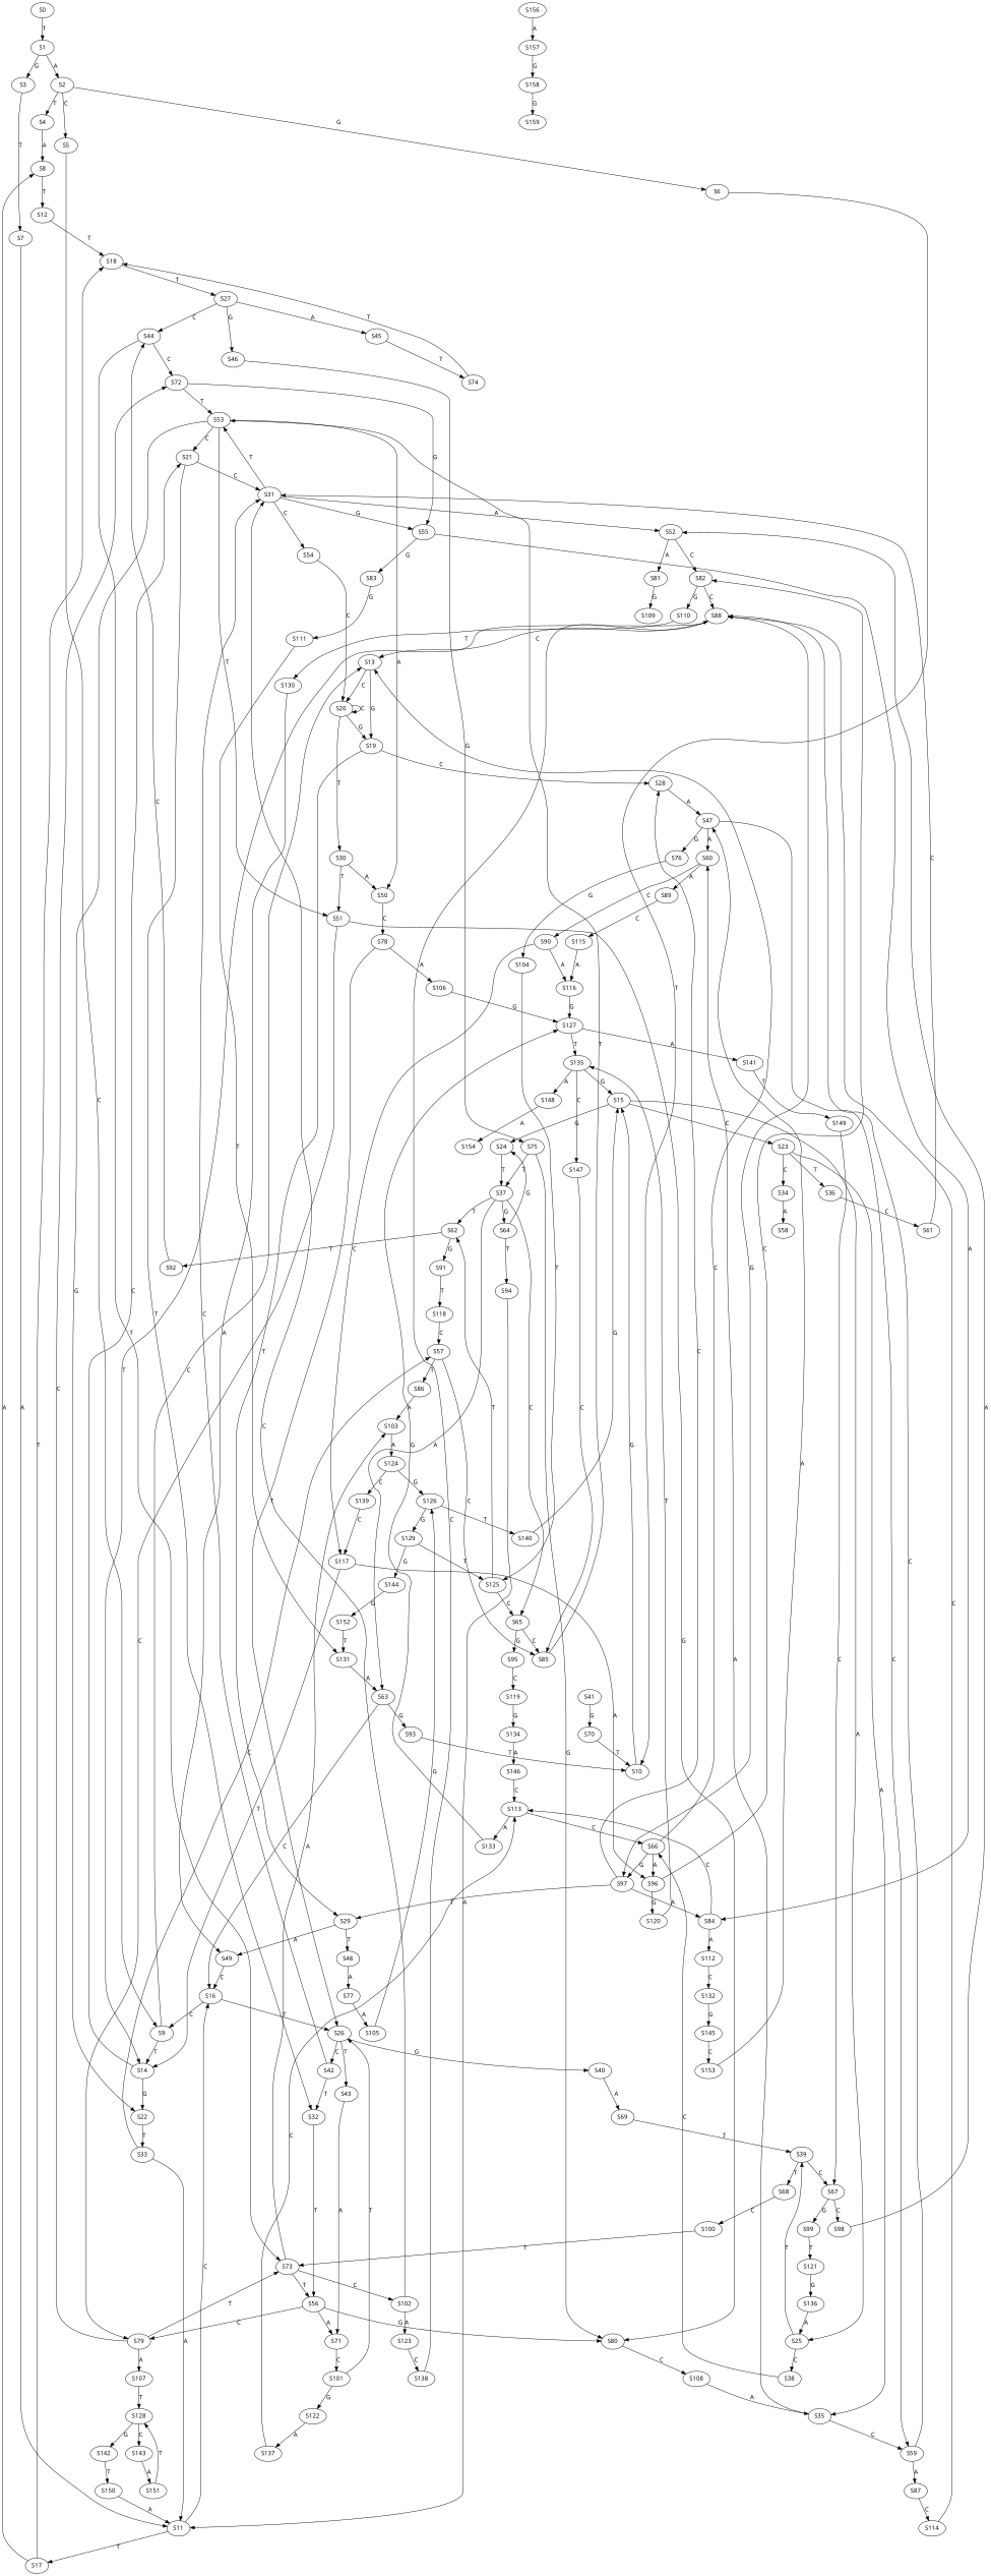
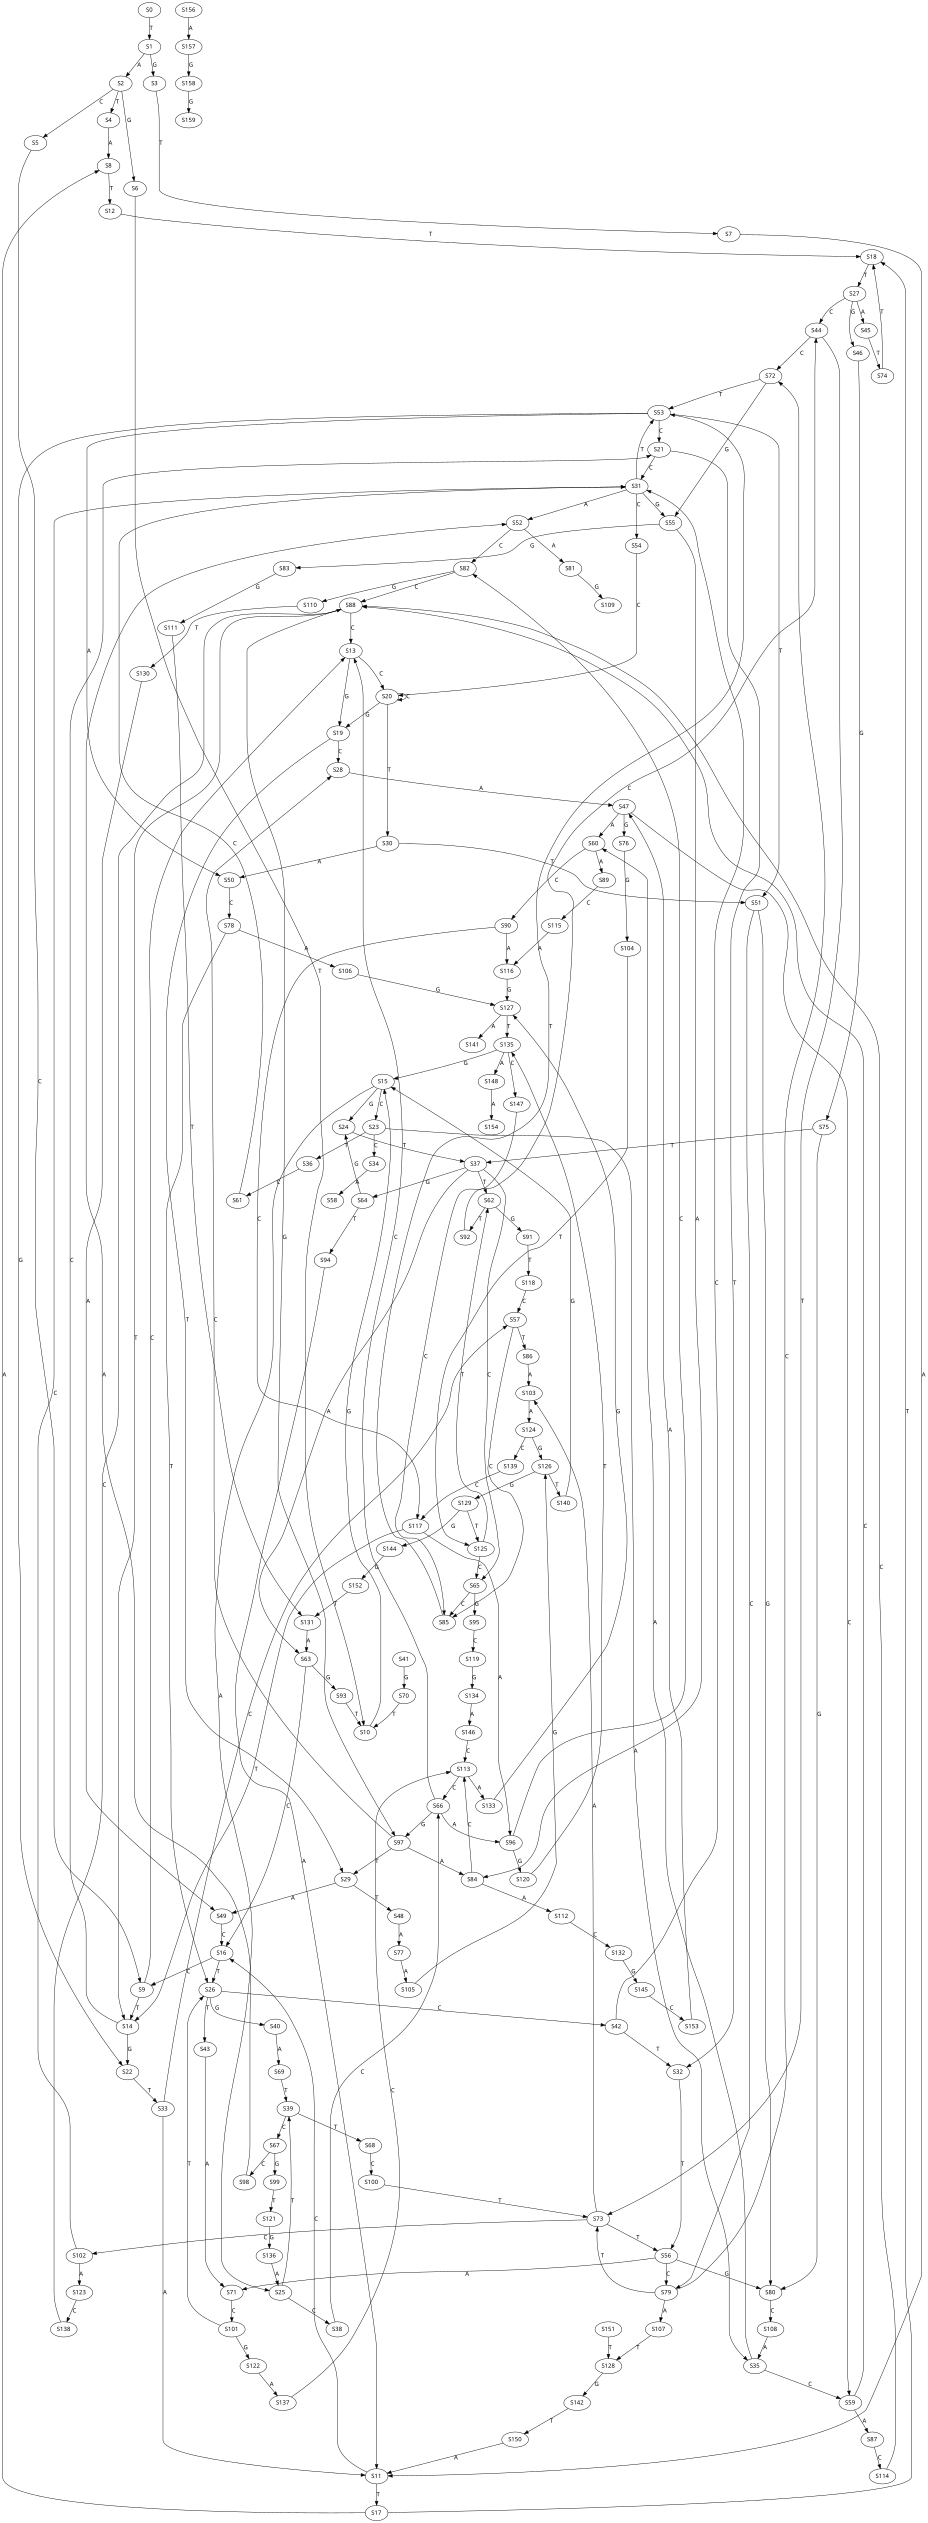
  strict digraph {
    fontname="Noto Sans"
    node [fontname="Noto Sans"]
    edge [fontname="Noto Sans"]
    S0
    S1
    S2
    S3
    S4
    S5
    S6
    S7
    S8
    S9
    S10
    S11
    S12
    S13
    S14
    S15
    S16
    S17
    S18
    S19
    S20
    S21
    S22
    S23
    S24
    S25
    S26
    S27
    S28
    S29
    S30
    S31
    S32
    S33
    S34
    S35
    S36
    S37
    S38
    S39
    S40
    S42
    S43
    S44
    S45
    S46
    S47
    S48
    S49
    S50
    S51
    S52
    S53
    S54
    S55
    S56
    S57
    S58
    S59
    S60
    S61
    S62
    S63
    S64
    S65
    S66
    S67
    S68
    S69
    S41
    S70
    S71
    S72
    S73
    S74
    S75
    S76
    S77
    S78
    S79
    S80
    S81
    S82
    S83
    S84
    S85
    S86
    S87
    S88
    S89
    S90
    S91
    S92
    S93
    S94
    S95
    S96
    S97
    S98
    S99
    S100
    S101
    S102
    S103
    S104
    S105
    S106
    S107
    S108
    S109
    S110
    S111
    S112
    S113
    S114
    S115
    S116
    S117
    S118
    S119
    S120
    S121
    S122
    S123
    S124
    S125
    S126
    S127
    S128
    S130
    S131
    S132
    S133
    S134
    S135
    S136
    S137
    S138
    S139
    S129
    S140
    S141
    S142
-   S143
    S144
    S145
    S146
    S147
    S148
-   S149
    S150
    S151
    S152
    S153
    S154
    S156
    S157
    S158
    S159
    S0 -> S1 [label=T]
    S1 -> S2 [label=A]
    S1 -> S3 [label=G]
    S2 -> S4 [label=T]
    S2 -> S5 [label=C]
    S2 -> S6 [label=G]
    S3 -> S7 [label=T]
    S4 -> S8 [label=A]
    S5 -> S9 [label=C]
    S6 -> S10 [label=T]
    S7 -> S11 [label=A]
    S8 -> S12 [label=T]
    S9 -> S13 [label=C]
    S9 -> S14 [label=T]
    S10 -> S15 [label=G]
    S11 -> S16 [label=C]
    S11 -> S17 [label=T]
    S12 -> S18 [label=T]
    S13 -> S19 [label=G]
    S13 -> S20 [label=C]
    S14 -> S21 [label=C]
    S14 -> S22 [label=G]
    S15 -> S23 [label=C]
    S15 -> S24 [label=G]
    S15 -> S25 [label=A]
    S16 -> S9 [label=C]
    S16 -> S26 [label=T]
    S17 -> S8 [label=A]
    S17 -> S18 [label=T]
    S18 -> S27 [label=T]
    S19 -> S28 [label=C]
    S19 -> S29 [label=T]
    S20 -> S19 [label=G]
    S20 -> S20 [label=C]
    S20 -> S30 [label=T]
    S21 -> S31 [label=C]
    S21 -> S32 [label=T]
    S22 -> S33 [label=T]
    S23 -> S34 [label=C]
    S23 -> S35 [label=A]
    S23 -> S36 [label=T]
    S24 -> S37 [label=T]
    S25 -> S38 [label=C]
    S25 -> S39 [label=T]
    S26 -> S40 [label=G]
    S26 -> S42 [label=C]
    S26 -> S43 [label=T]
    S27 -> S44 [label=C]
    S27 -> S45 [label=A]
    S27 -> S46 [label=G]
    S28 -> S47 [label=A]
    S29 -> S48 [label=T]
    S29 -> S49 [label=A]
    S30 -> S50 [label=A]
    S30 -> S51 [label=T]
    S31 -> S52 [label=A]
    S31 -> S53 [label=T]
    S31 -> S54 [label=C]
    S31 -> S55 [label=G]
    S32 -> S56 [label=T]
    S33 -> S11 [label=A]
    S33 -> S57 [label=C]
    S34 -> S58 [label=A]
    S35 -> S59 [label=C]
    S35 -> S60 [label=A]
    S36 -> S61 [label=C]
    S37 -> S62 [label=T]
    S37 -> S63 [label=A]
    S37 -> S64 [label=G]
    S37 -> S65 [label=C]
    S38 -> S66 [label=C]
    S39 -> S67 [label=C]
    S39 -> S68 [label=T]
    S40 -> S69 [label=A]
    S42 -> S31 [label=C]
    S42 -> S32 [label=T]
    S43 -> S71 [label=A]
    S44 -> S72 [label=C]
    S44 -> S73 [label=T]
    S45 -> S74 [label=T]
    S46 -> S75 [label=G]
    S47 -> S59 [label=C]
    S47 -> S60 [label=A]
    S47 -> S76 [label=G]
    S48 -> S77 [label=A]
    S49 -> S16 [label=C]
    S50 -> S78 [label=C]
    S51 -> S79 [label=C]
    S51 -> S80 [label=G]
    S52 -> S81 [label=A]
    S52 -> S82 [label=C]
    S53 -> S21 [label=C]
    S53 -> S22 [label=G]
    S53 -> S50 [label=A]
    S53 -> S51 [label=T]
    S54 -> S20 [label=C]
    S55 -> S83 [label=G]
    S55 -> S84 [label=A]
    S56 -> S71 [label=A]
    S56 -> S79 [label=C]
    S56 -> S80 [label=G]
    S57 -> S85 [label=C]
    S57 -> S86 [label=T]
    S59 -> S87 [label=A]
    S59 -> S88 [label=C]
    S60 -> S89 [label=A]
    S60 -> S90 [label=C]
    S61 -> S31 [label=C]
    S62 -> S91 [label=G]
    S62 -> S92 [label=T]
    S63 -> S16 [label=C]
    S63 -> S93 [label=G]
    S64 -> S24 [label=G]
    S64 -> S94 [label=T]
    S65 -> S85 [label=C]
    S65 -> S95 [label=G]
    S66 -> S13 [label=C]
    S66 -> S96 [label=A]
    S66 -> S97 [label=G]
    S67 -> S98 [label=C]
    S67 -> S99 [label=G]
    S68 -> S100 [label=C]
    S69 -> S39 [label=T]
    S41 -> S70 [label=G]
    S70 -> S10 [label=T]
    S71 -> S101 [label=C]
    S72 -> S53 [label=T]
    S72 -> S55 [label=G]
    S73 -> S56 [label=T]
    S73 -> S102 [label=C]
    S73 -> S103 [label=A]
    S74 -> S18 [label=T]
    S75 -> S37 [label=T]
    S75 -> S80 [label=G]
    S76 -> S104 [label=G]
    S77 -> S105 [label=A]
    S78 -> S26 [label=T]
    S78 -> S106 [label=A]
    S79 -> S72 [label=C]
    S79 -> S73 [label=T]
    S79 -> S107 [label=A]
    S80 -> S108 [label=C]
    S81 -> S109 [label=G]
    S82 -> S88 [label=C]
    S82 -> S110 [label=G]
    S83 -> S111 [label=G]
    S84 -> S112 [label=A]
    S84 -> S113 [label=C]
    S85 -> S53 [label=T]
    S86 -> S103 [label=A]
    S87 -> S114 [label=C]
    S88 -> S13 [label=C]
    S88 -> S14 [label=T]
    S88 -> S97 [label=G]
    S89 -> S115 [label=C]
    S90 -> S116 [label=A]
    S90 -> S117 [label=C]
    S91 -> S118 [label=T]
    S92 -> S44 [label=C]
    S93 -> S10 [label=T]
    S94 -> S11 [label=A]
    S95 -> S119 [label=C]
    S96 -> S82 [label=C]
    S96 -> S120 [label=G]
    S97 -> S28 [label=C]
    S97 -> S29 [label=T]
    S97 -> S84 [label=A]
    S98 -> S52 [label=A]
    S99 -> S121 [label=T]
    S100 -> S73 [label=T]
    S101 -> S26 [label=T]
    S101 -> S122 [label=G]
    S102 -> S31 [label=C]
    S102 -> S123 [label=A]
    S103 -> S124 [label=A]
    S104 -> S125 [label=T]
    S105 -> S126 [label=G]
    S106 -> S127 [label=G]
    S107 -> S128 [label=T]
    S108 -> S35 [label=A]
    S110 -> S130 [label=T]
    S111 -> S131 [label=T]
    S112 -> S132 [label=C]
    S113 -> S66 [label=C]
    S113 -> S133 [label=A]
    S114 -> S88 [label=C]
    S115 -> S116 [label=A]
    S116 -> S127 [label=G]
    S117 -> S14 [label=T]
    S117 -> S96 [label=A]
    S118 -> S57 [label=C]
    S119 -> S134 [label=G]
    S120 -> S135 [label=T]
    S121 -> S136 [label=G]
    S122 -> S137 [label=A]
    S123 -> S138 [label=C]
    S124 -> S126 [label=G]
    S124 -> S139 [label=C]
    S125 -> S62 [label=T]
    S125 -> S65 [label=C]
    S126 -> S129 [label=G]
    S126 -> S140 [label=T]
    S127 -> S135 [label=T]
    S127 -> S141 [label=A]
    S128 -> S142 [label=G]
-   S128 -> S143 [label=C]
    S130 -> S49 [label=A]
    S131 -> S63 [label=A]
    S132 -> S145 [label=G]
    S133 -> S127 [label=G]
    S134 -> S146 [label=A]
    S135 -> S15 [label=G]
    S135 -> S147 [label=C]
    S135 -> S148 [label=A]
    S136 -> S25 [label=A]
    S137 -> S113 [label=C]
    S138 -> S88 [label=C]
    S139 -> S117 [label=C]
    S129 -> S125 [label=T]
    S129 -> S144 [label=G]
    S140 -> S15 [label=G]
-   S141 -> S149 [label=T]
    S142 -> S150 [label=T]
-   S143 -> S151 [label=A]
    S144 -> S152 [label=G]
    S145 -> S153 [label=C]
    S146 -> S113 [label=C]
    S147 -> S85 [label=C]
    S148 -> S154 [label=A]
-   S149 -> S67 [label=C]
    S150 -> S11 [label=A]
    S151 -> S128 [label=T]
    S152 -> S131 [label=T]
    S153 -> S47 [label=A]
    S156 -> S157 [label=A]
    S157 -> S158 [label=G]
    S158 -> S159 [label=G]
  }
